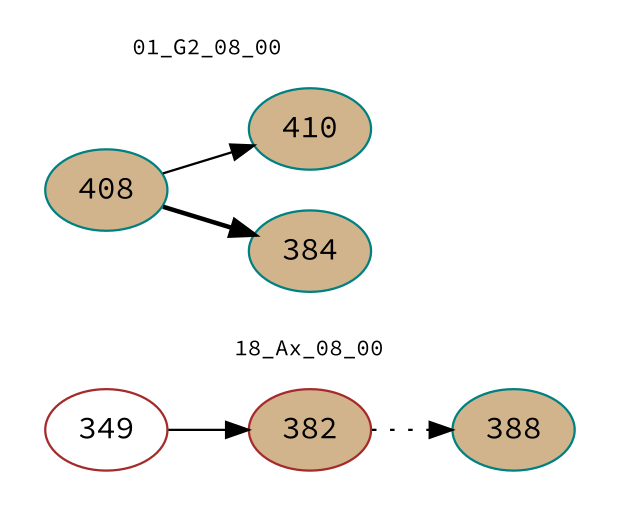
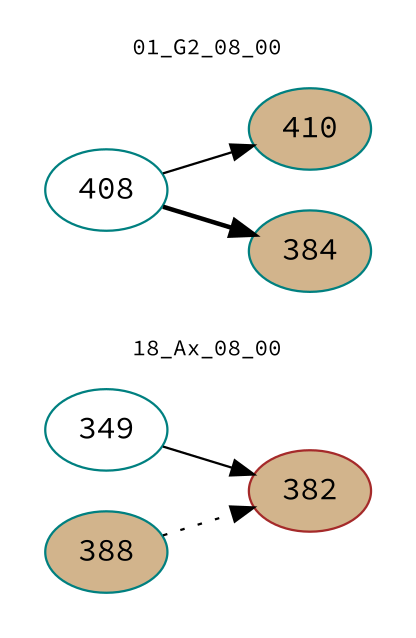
  digraph {
    fontname="Source Code Pro"
    rankdir=LR
    node [color=teal fillcolor=tan fontname="Source Code Pro" style=filled]
    edge [color=black fontname="Source Code Pro" style=solid]
    n1 [color=brown label=382]
-   n2 [color=brown fillcolor=white label=349]
+   n2 [fillcolor=white label=349]
    n3 [label=388]
-   n4 [label=408]
+   n4 [fillcolor=white label=408]
    n5 [label=384]
    n6 [label=410]
    subgraph cluster_1 {
      color=white
      fontsize=10
      label="18_Ax_08_00"
      n1
      n2
      n3
    }
    subgraph cluster_2 {
      color=white
      fontsize=10
      label="01_G2_08_00"
      n4
      n5
      n6
    }
-   n1 -> n3 [style=dotted]
+   n3 -> n1 [style=dotted]
    n2 -> n1
    n4 -> n5 [style=bold]
    n4 -> n6
  }
